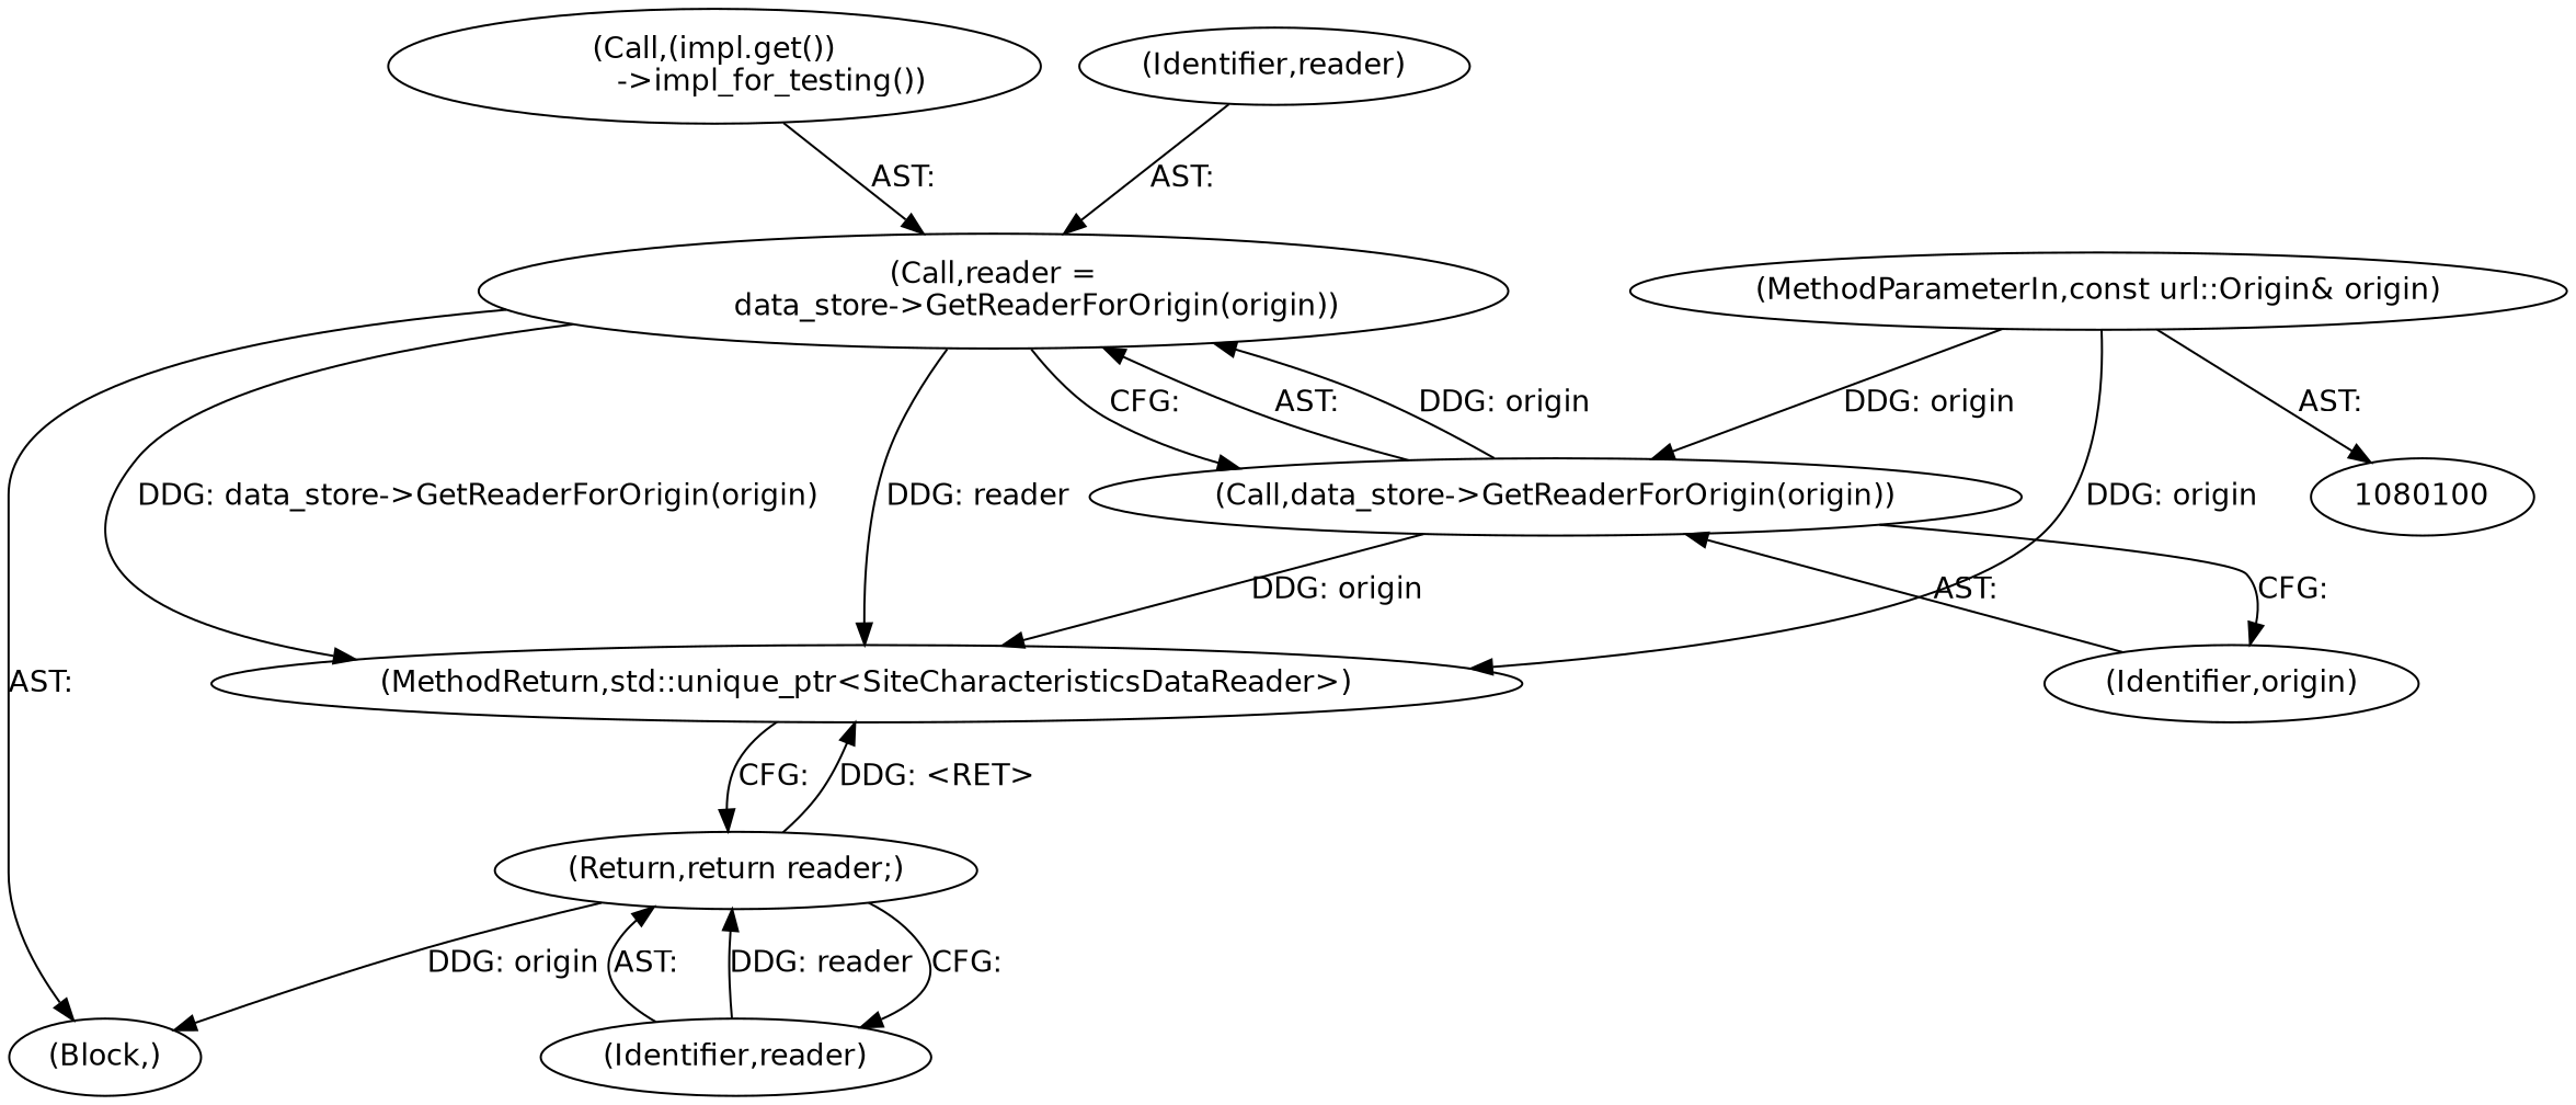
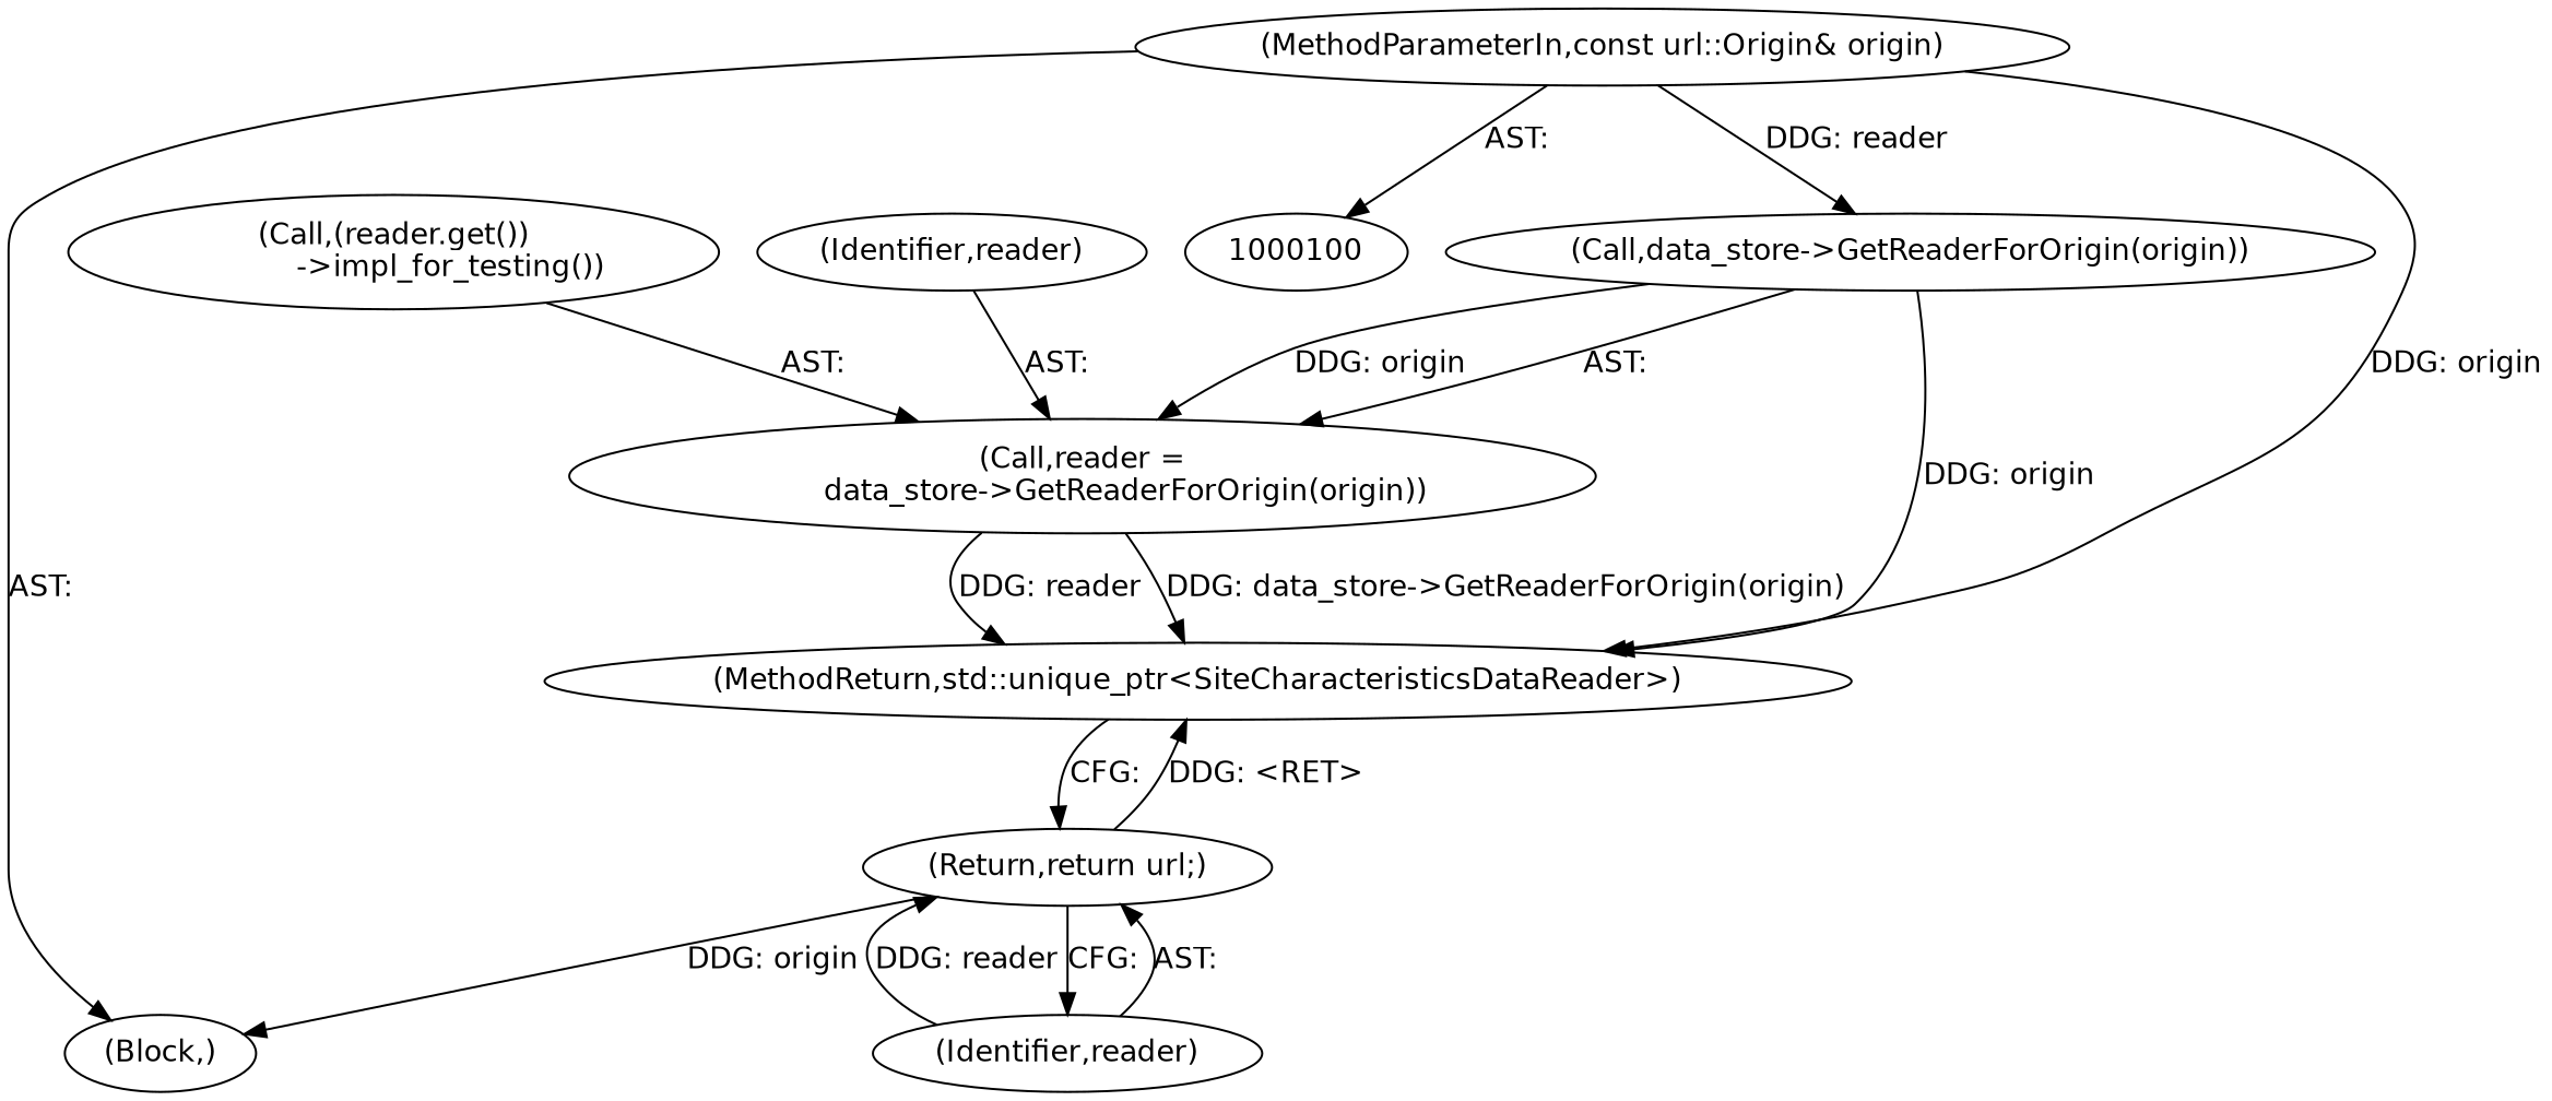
  digraph {
    fontname="DejaVu Sans"
    node [fontname="DejaVu Sans"]
    edge [fontname="DejaVu Sans"]
    n1 [label="(Call,reader =\n         data_store->GetReaderForOrigin(origin))"]
    n2 [label="(Call,data_store->GetReaderForOrigin(origin))"]
    n3 [label="(Block,)"]
    n4 [label="(MethodReturn,std::unique_ptr<SiteCharacteristicsDataReader>)"]
-   n5 [label="(Identifier,origin)"]
-   n6 [label="(Return,return reader;)"]
+   n6 [label="(Return,return url;)"]
    n7 [label="(Identifier,reader)"]
    n8 [label="(MethodParameterIn,const url::Origin& origin)"]
-   1000100 [label=1080100]
-   n10 [label="(Call,(impl.get())\n            ->impl_for_testing())"]
+   1000100
+   n10 [label="(Call,(reader.get())\n            ->impl_for_testing())"]
    n11 [label="(Identifier,reader)"]
-   n1 -> n2 [label="CFG: "]
-   n1 -> n3 [label="AST: "]
+   n8 -> n3 [label="AST: "]
    n1 -> n4 [label="DDG: data_store->GetReaderForOrigin(origin)"]
    n1 -> n4 [label="DDG: reader"]
    n2 -> n1 [label="AST: "]
    n2 -> n1 [label="DDG: origin"]
    n2 -> n4 [label="DDG: origin"]
-   n2 -> n5 [label="CFG: "]
    n4 -> n6 [label="CFG: "]
-   n5 -> n2 [label="AST: "]
    n6 -> n3 [label="DDG: origin"]
    n6 -> n4 [label="DDG: <RET>"]
    n6 -> n7 [label="CFG: "]
    n7 -> n6 [label="AST: "]
    n7 -> n6 [label="DDG: reader"]
-   n8 -> n2 [label="DDG: origin"]
+   n8 -> n2 [label="DDG: reader"]
    n8 -> n4 [label="DDG: origin"]
    n8 -> 1000100 [label="AST: "]
    n10 -> n1 [label="AST: "]
    n11 -> n1 [label="AST: "]
  }
